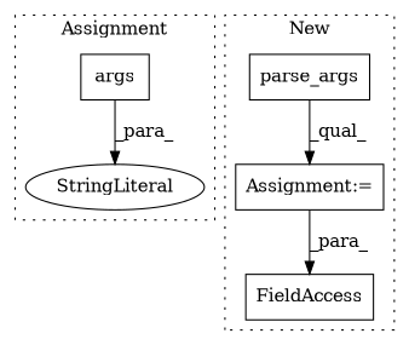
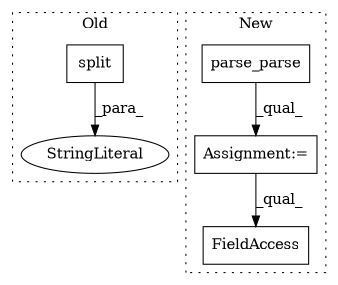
  digraph {
    node [a=32 shape=box]
-   n1 [l="6,1" label=args s="474,483"]
+   n1 [l="6,1" label=split s="474,483"]
    n2 [a=45 l=3 label=StringLiteral s=480 shape=ellipse]
-   n3 [l=12 label=parse_args s=530]
+   n3 [l=12 label=parse_parse s=530]
    n4 [a=22 l=13 label=FieldAccess s=753]
    n5 [a=7 l=1 label="Assignment:=" s=522]
    subgraph cluster_1 {
-     label=Assignment
+     label=Old
      style=dotted
      n1
      n2
    }
    subgraph cluster_2 {
      label=New
      style=dotted
      n3
      n4
      n5
    }
    n1 -> n2 [label=_para_]
    n3 -> n5 [label=_qual_]
-   n5 -> n4 [label=_para_]
+   n5 -> n4 [label=_qual_]
  }
